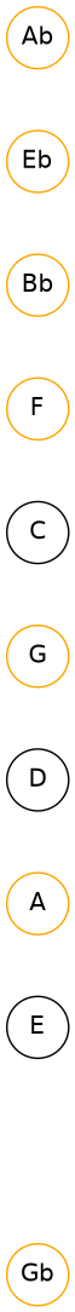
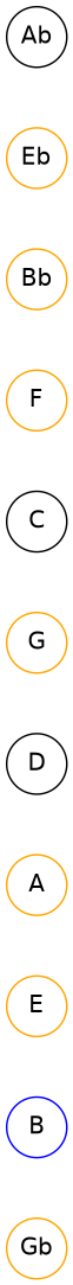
  graph {
    mindist=.1
    node [color=orange fontname=Helvetica margin=0 shape=circle]
    edge [style=invis]
-   E [color=black]
+   E
+   B [color=blue]
    Gb
-   Ab
+   Ab [color=black]
    Eb
    Bb
    F
    C [color=black]
    G
    D [color=""]
    A
    subgraph sub_1 {
      E
+     B
      Gb
      Ab
      Eb
      Bb
      F
      C
      G
      D
      A
    }
+   E -- B
+   B -- Gb
    Ab -- Eb
    Eb -- Bb
    Bb -- F
    F -- C
    C -- G
    G -- D
    D -- A
    A -- E
  }
